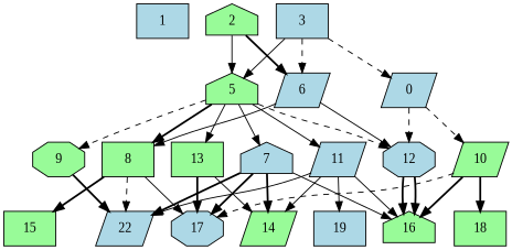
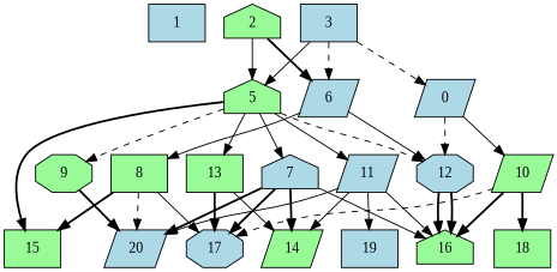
  digraph {
    fontname="Liberation Serif"
    node [alpha=0.07 fillcolor=lightblue fontname="Liberation Serif" shape=box style=filled]
    edge [fontname="Liberation Serif" style=solid]
    1 [alpha=0.04 expect_size=34033664]
    2 [alpha=0.15 expect_size=19869696 fillcolor=palegreen shape=house]
    5 [alpha=0.09 expect_size=19527680 fillcolor=palegreen shape=house]
    6 [expect_size=7437312 shape=parallelogram]
    12 [alpha=0.17 expect_size=23531520 shape=octagon]
    7 [alpha=0.08 expect_size=35849216 shape=house]
    8 [alpha=0.18 expect_size=35647488 fillcolor=palegreen]
    9 [alpha=0.05 expect_size=19375104 fillcolor=palegreen shape=octagon]
    11 [alpha=0.03 expect_size=13007872 shape=parallelogram]
    13 [alpha=0.19 expect_size=11940864 fillcolor=palegreen]
    10 [alpha=0.01 expect_size=20933632 fillcolor=palegreen shape=parallelogram]
    16 [alpha=0.01 expect_size=42071040 fillcolor=palegreen shape=house]
    17 [expect_size=10767360 shape=octagon]
    18 [expect_size=29469696 fillcolor=palegreen]
    14 [alpha=0.17 expect_size=25425920 fillcolor=palegreen shape=parallelogram]
-   20 [alpha=0.14 expect_size=36255744 shape=parallelogram label=22]
+   20 [alpha=0.14 expect_size=36255744 shape=parallelogram]
    15 [alpha=0.00 expect_size=22000640 fillcolor=palegreen]
    19 [alpha=0.00 expect_size=24839168]
    3 [alpha=0.06 expect_size=37997568]
    n20 [alpha=0.19 expect_size=32861184 label=0 shape=parallelogram]
    2 -> 5
    2 -> 6 [style=bold]
    5 -> 12 [style=dashed]
    5 -> 7
-   5 -> 8 [style=bold]
+   5 -> 15 [style=bold]
    5 -> 9 [style=dashed]
    5 -> 11
    5 -> 13
    6 -> 12
    6 -> 8
    12 -> 16 [style=bold]
    12 -> 16 [style=bold]
    7 -> 16
    7 -> 17 [style=bold]
    7 -> 14 [style=bold]
    7 -> 20 [style=bold]
    8 -> 17
    8 -> 20 [style=dashed]
    8 -> 15 [style=bold]
    9 -> 20 [style=bold]
    11 -> 16
    11 -> 14
    11 -> 20
    11 -> 19
    13 -> 17 [style=bold]
    13 -> 14
    10 -> 16 [style=bold]
    10 -> 17 [style=dashed]
    10 -> 18 [style=bold]
    3 -> 5
    3 -> 6 [style=dashed]
    3 -> n20 [style=dashed]
    n20 -> 12 [style=dashed]
-   n20 -> 10 [style=dashed]
+   n20 -> 10
  }
